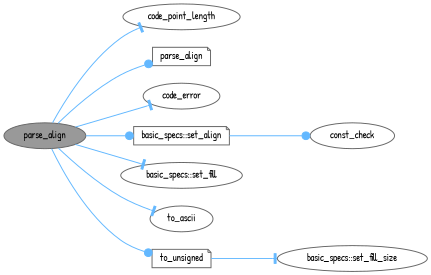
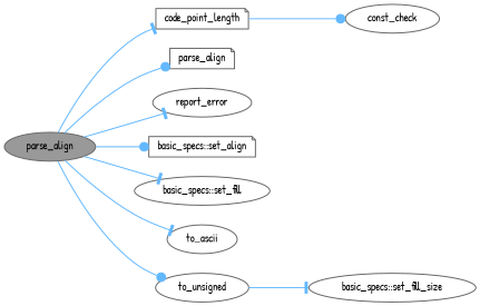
  digraph {
    fontname="Patrick Hand"
    rankdir=LR
    node [color=grey40 fillcolor=white fontname="Patrick Hand" fontsize=10 shape=ellipse style=filled]
    edge [arrowhead=tee color=steelblue1 fontname="Patrick Hand" fontsize=10 labelfontname=Helvetica labelfontsize=10 style=solid]
    n1 [color=gray40 fillcolor=grey60 fontcolor=black height=0.2 label=parse_align width=0.4]
-   n2 [height=0.2 label=code_point_length width=0.4]
+   n2 [height=0.2 label=code_point_length shape=note width=0.4]
    n3 [height=0.2 label=parse_align shape=note width=0.4]
-   n4 [height=0.2 label=code_error width=0.4]
+   n4 [height=0.2 label=report_error width=0.4]
    n5 [height=0.2 label="basic_specs::set_align" shape=note width=0.4]
    n6 [height=0.2 label="basic_specs::set_fill" width=0.4]
    n7 [height=0.2 label=to_ascii width=0.4]
-   n8 [height=0.2 label=to_unsigned shape=note width=0.4]
+   n8 [height=0.2 label=to_unsigned width=0.4]
    n9 [height=0.2 label=const_check width=0.4]
    n10 [height=0.2 label="basic_specs::set_fill_size" width=0.4]
    n1 -> n2
    n1 -> n3 [arrowhead=dot]
    n1 -> n4
    n1 -> n5 [arrowhead=dot]
    n1 -> n6
    n1 -> n7
    n1 -> n8 [arrowhead=dot]
-   n5 -> n9 [arrowhead=dot]
+   n2 -> n9 [arrowhead=dot]
    n8 -> n10
  }
